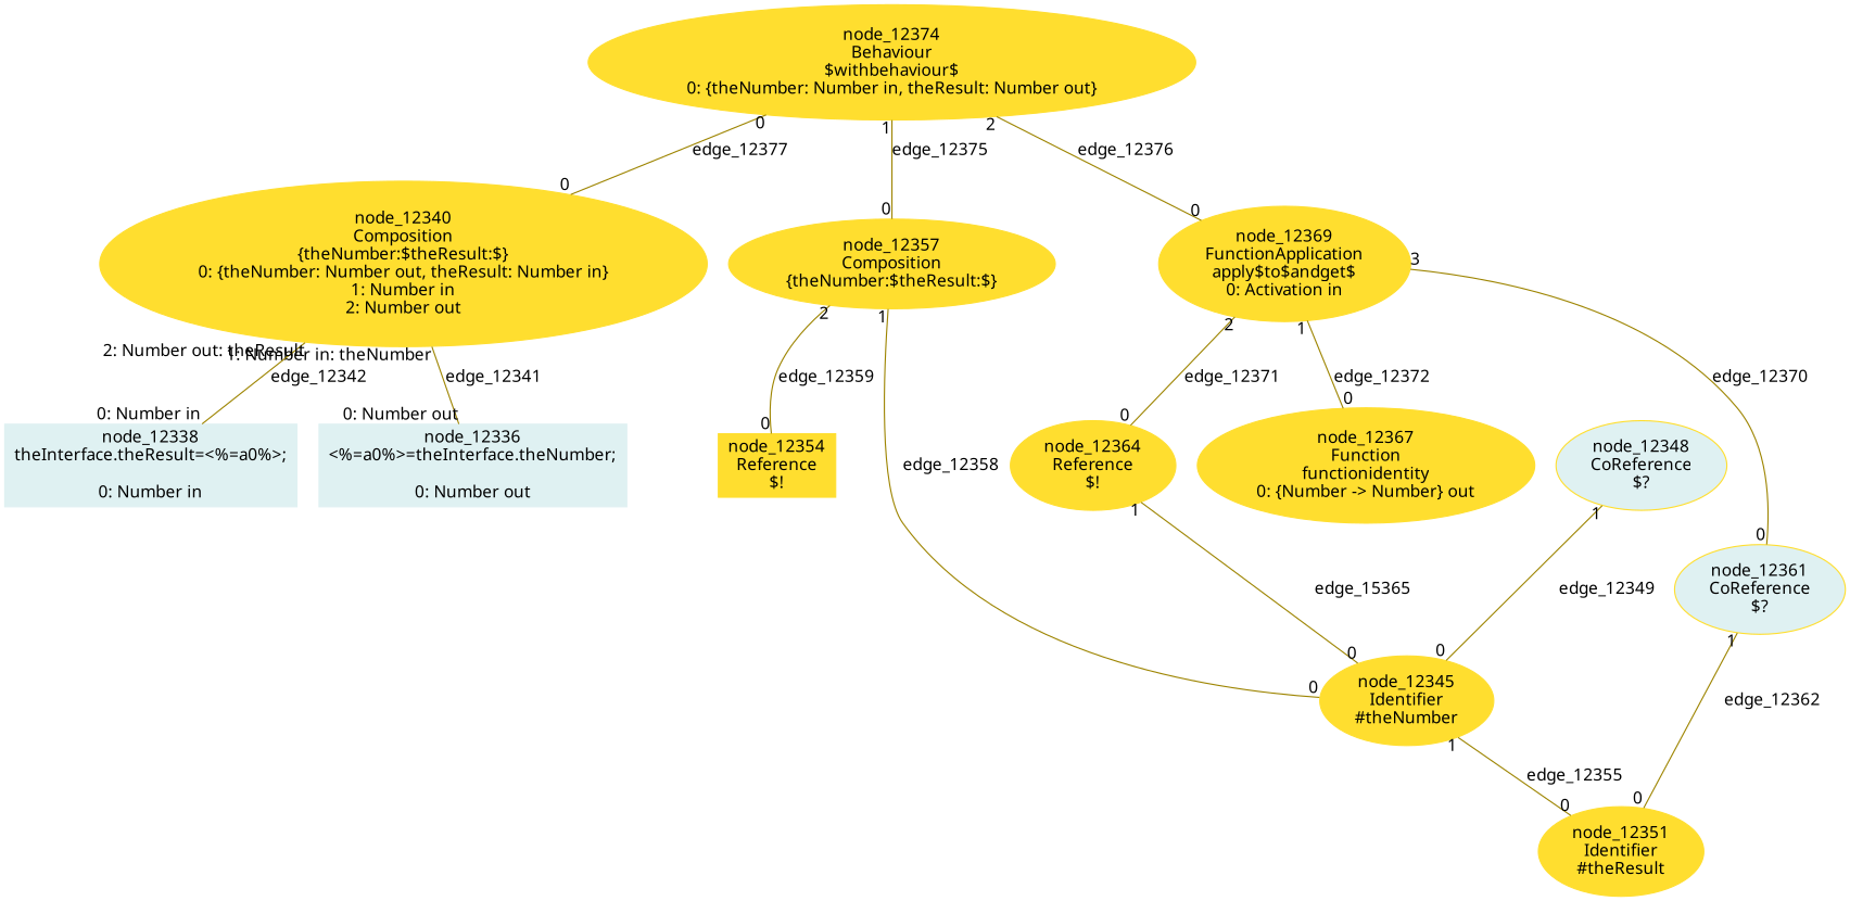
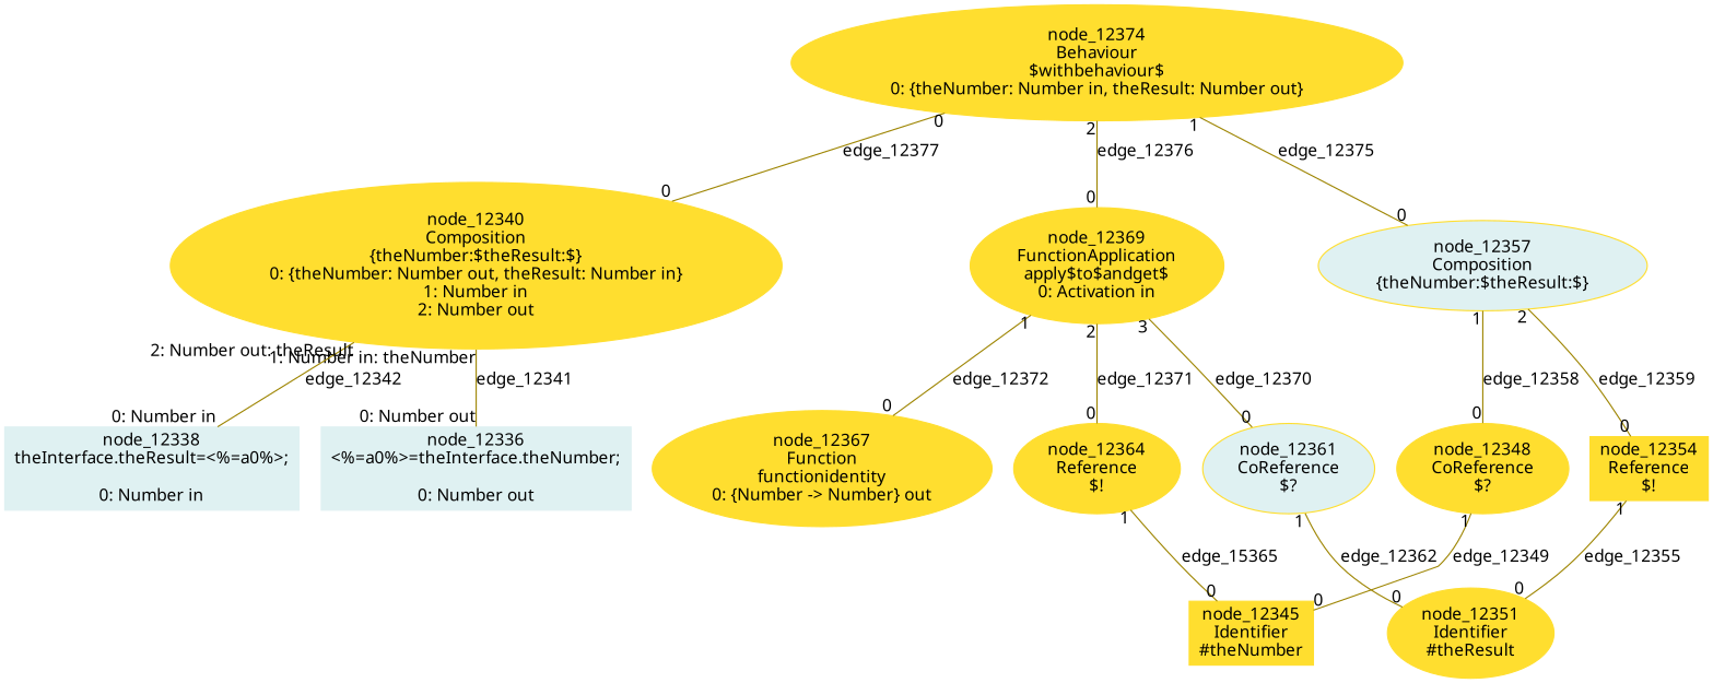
  digraph {
    fontname="Noto Sans"
    node [color="#ffde2f" fontname="Noto Sans" shape=ellipse style=filled]
    edge [arrowHead=none arrowsize=1 color="#9d8400" dir=none fontname="Noto Sans" headlabel=0 taillabel=1]
    n1 [color="#dff1f2" label="node_12336\n<%=a0%>=theInterface.theNumber;\n\n0: Number out" shape=box]
    n2 [color="#dff1f2" label="node_12338\ntheInterface.theResult=<%=a0%>;\n\n0: Number in" shape=box]
    n3 [label="node_12340\nComposition\n{theNumber:$theResult:$}\n0: {theNumber: Number out, theResult: Number in}\n1: Number in\n2: Number out"]
-   n4 [label="node_12345\nIdentifier\n#theNumber\n"]
-   n5 [label="node_12348\nCoReference\n$?\n" fillcolor="#dff1f2"]
+   n4 [label="node_12345\nIdentifier\n#theNumber\n" shape=box]
+   n5 [label="node_12348\nCoReference\n$?\n"]
    n6 [label="node_12351\nIdentifier\n#theResult\n"]
    n7 [label="node_12354\nReference\n$!\n" shape=box]
-   n8 [label="node_12357\nComposition\n{theNumber:$theResult:$}\n"]
+   n8 [label="node_12357\nComposition\n{theNumber:$theResult:$}\n" fillcolor="#dff1f2"]
    n9 [fillcolor="#dff1f2" label="node_12361\nCoReference\n$?\n"]
    n10 [label="node_12364\nReference\n$!\n"]
    n11 [label="node_12367\nFunction\nfunctionidentity\n0: {Number -> Number} out"]
    n12 [label="node_12369\nFunctionApplication\napply$to$andget$\n0: Activation in"]
    n13 [label="node_12374\nBehaviour\n$withbehaviour$\n0: {theNumber: Number in, theResult: Number out}"]
    n3 -> n1 [headlabel="0: Number out" label=edge_12341 taillabel="1: Number in: theNumber"]
    n3 -> n2 [headlabel="0: Number in" label=edge_12342 taillabel="2: Number out: theResult"]
    n5 -> n4 [label=edge_12349]
-   n4 -> n6 [label=edge_12355]
-   n8 -> n4 [label=edge_12358]
+   n7 -> n6 [label=edge_12355]
+   n8 -> n5 [label=edge_12358]
    n8 -> n7 [label=edge_12359 taillabel=2]
    n9 -> n6 [label=edge_12362]
    n10 -> n4 [label=edge_15365]
    n12 -> n9 [label=edge_12370 taillabel=3]
    n12 -> n10 [label=edge_12371 taillabel=2]
    n12 -> n11 [label=edge_12372]
    n13 -> n3 [label=edge_12377 taillabel=0]
    n13 -> n8 [label=edge_12375]
    n13 -> n12 [label=edge_12376 taillabel=2]
  }
